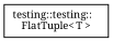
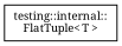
  digraph {
    rankdir=LR
    fontname="Noto Serif"
-   n1 [color=black fillcolor=white fontname="Noto Serif" fontsize=10 height=0.2 label="testing::testing::\lFlatTuple\< T \>" shape=record style=filled width=0.4]
+   n1 [color=black fillcolor=white fontname="Noto Serif" fontsize=10 height=0.2 label="testing::internal::\lFlatTuple\< T \>" shape=record style=filled width=0.4]
  }
